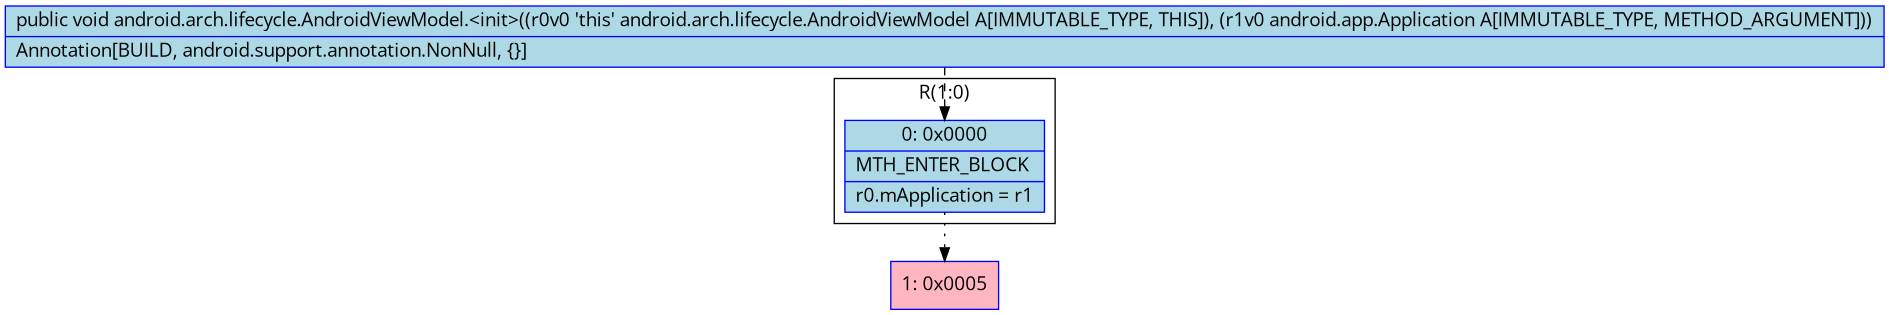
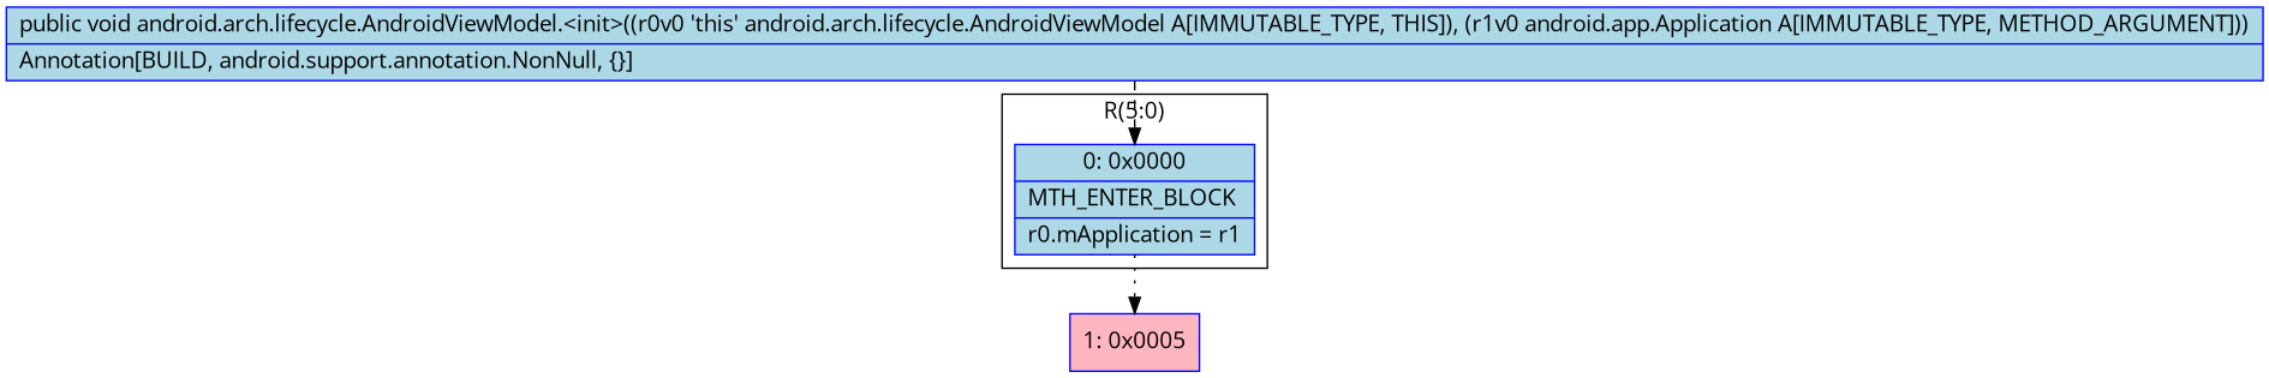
  digraph {
    fontname="Open Sans"
    node [color=blue shape=record style=filled fillcolor=lightblue fontname="Open Sans"]
    edge [fontname="Open Sans"]
    n1 [label="{0\:\ 0x0000|MTH_ENTER_BLOCK\l|r0.mApplication = r1\l}"]
    n2 [label="{1\:\ 0x0005}" fillcolor=lightpink]
    n3 [label="{public void android.arch.lifecycle.AndroidViewModel.\<init\>((r0v0 'this' android.arch.lifecycle.AndroidViewModel A[IMMUTABLE_TYPE, THIS]), (r1v0 android.app.Application A[IMMUTABLE_TYPE, METHOD_ARGUMENT]))  | Annotation[BUILD, android.support.annotation.NonNull, \{\}]\l}"]
    subgraph cluster_1 {
-     label="R(1:0)"
+     label="R(5:0)"
      n1
    }
    n1 -> n2 [style=dotted]
    n3 -> n1 [style=dashed]
  }
